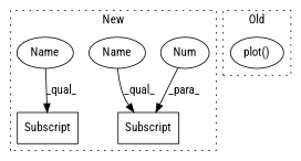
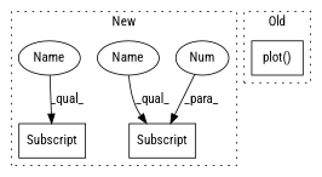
  digraph {
    fontname="Roboto Condensed"
    node [a=63 l="12,0" shape=box fontname="Roboto Condensed"]
    edge [fontname="Roboto Condensed"]
    n1 [label=Subscript s="5086,0"]
    n2 [label=Subscript s="5023,0"]
    n3 [a=76 l=1 label=Num s=5033 shape=ellipse]
    n4 [a=87 l=9 label=Name s=5023 shape=ellipse]
    n5 [a=87 l=9 label=Name s=5086 shape=ellipse]
-   n6 [a=75 l="8,131" label="plot()" s="6212,6328" shape=ellipse]
+   n6 [a=75 l="8,131" label="plot()" s="6212,6328"]
    subgraph cluster_1 {
      label=New
      style=dotted
      n1
      n2
      n3
      n4
      n5
    }
    subgraph cluster_2 {
      label=Old
      style=dotted
      n6
    }
    n3 -> n2 [label=_para_]
    n4 -> n2 [label=_qual_]
    n5 -> n1 [label=_qual_]
  }
